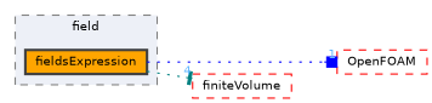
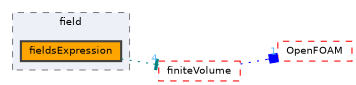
  digraph {
    compound=true
    rankdir=LR
    node [color=red fillcolor=white fontname=Helvetica fontsize=10 shape=box style="filled,dashed"]
    edge [fontcolor=steelblue1 fontname=Helvetica fontsize=10 labeldistance=1.5 labelfontname=Helvetica labelfontsize=10 style=dotted]
    n1 [color=grey25 fillcolor=orange height=0.2 label=fieldsExpression style="filled,bold" width=0.4]
    n2 [height=0.2 label=OpenFOAM width=0.4]
    n3 [height=0.2 label=finiteVolume width=0.4]
    subgraph cluster_1 {
      bgcolor="#edf0f7"
      fontname=Helvetica
      fontsize=10
      label=field
      pencolor=grey50
      style="filled,dashed"
      n1
    }
-   n1 -> n2 [arrowhead=box color=blue headlabel=1]
+   n3 -> n2 [arrowhead=box color=blue headlabel=1]
    n1 -> n3 [arrowhead=tee color=teal headlabel=4]
  }
